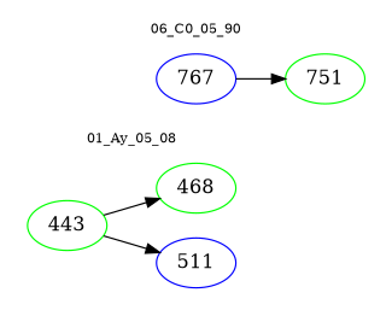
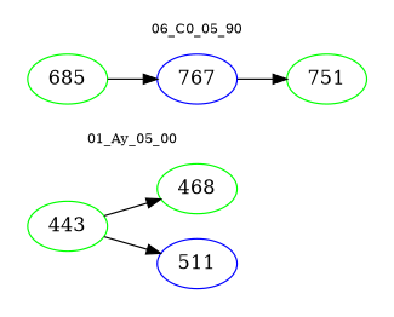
  digraph {
    rankdir=LR
    node [color=green]
    edge [color=black]
    n1 [label=443]
    n2 [color=blue label=511]
    n3 [label=468]
+   n4 [label=685]
    n5 [label=751]
    n6 [color=blue label=767]
    subgraph cluster_1 {
      color=white
      fontsize=10
-     label="01_Ay_05_08"
+     label="01_Ay_05_00"
      n1
      n2
      n3
    }
    subgraph cluster_2 {
      color=white
      fontsize=10
      label="06_C0_05_90"
+     n4
      n5
      n6
    }
    n1 -> n2
    n1 -> n3
+   n4 -> n6
    n6 -> n5
  }
